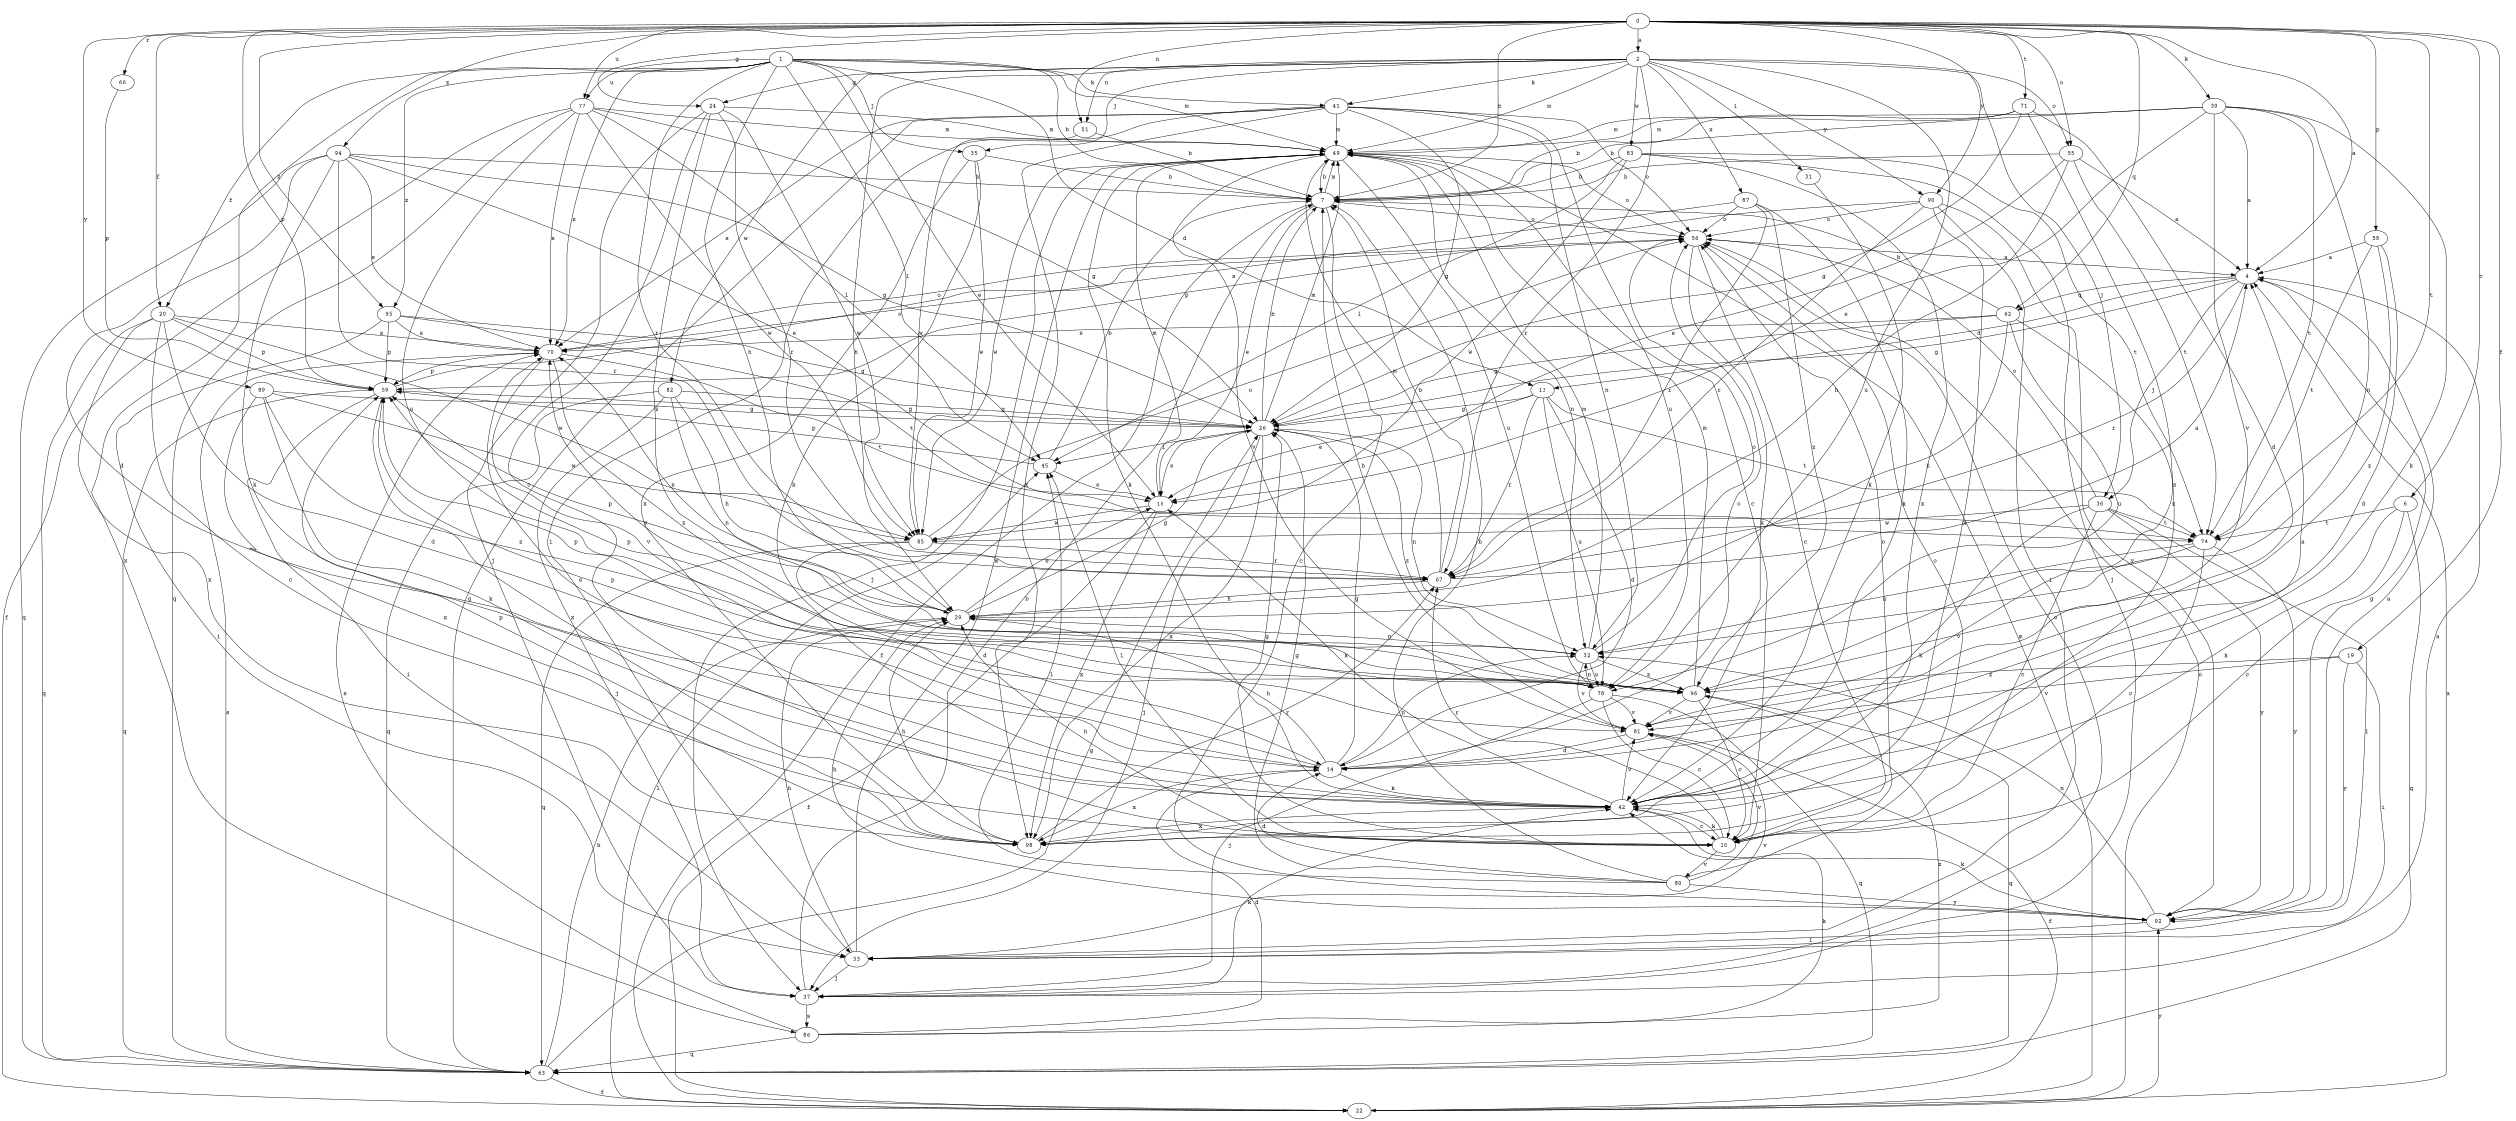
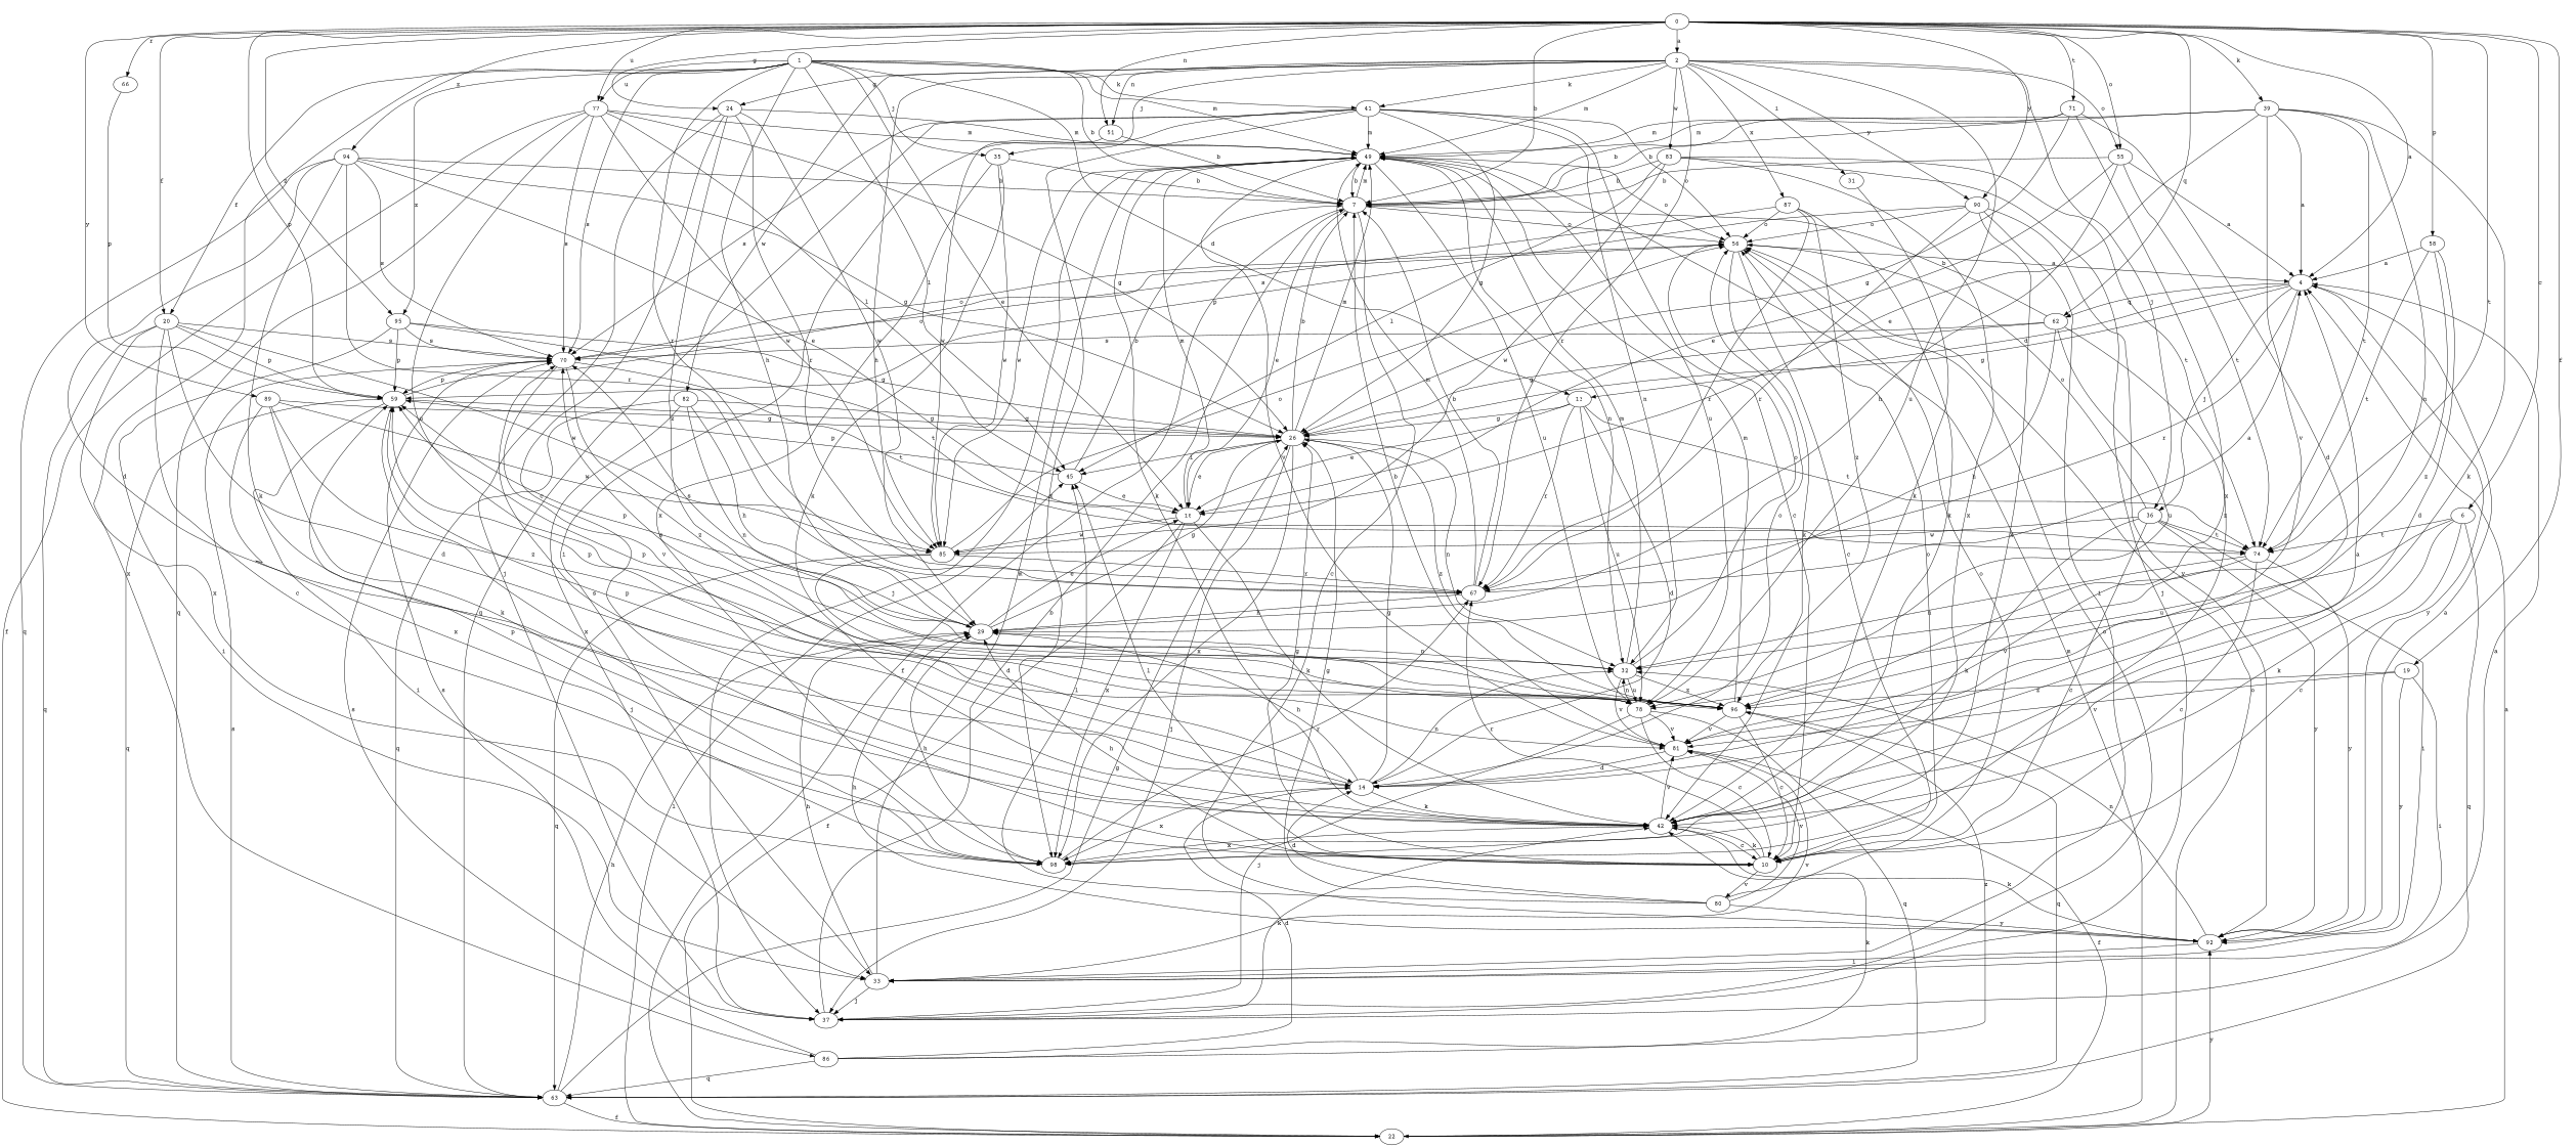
  strict digraph {
    fontname="Courier Prime"
    node [fontname="Courier Prime"]
    edge [fontname="Courier Prime"]
    0
    2
    4
    7
    n5 [label=6]
    19
    20
    24
    39
    51
    55
    58
    59
    62
    66
    71
    74
    77
    89
    90
    94
    95
    29
    35
    41
    49
    67
    31
    36
    78
    82
    83
    87
    13
    26
    92
    18
    22
    56
    10
    42
    63
    33
    81
    96
    70
    14
    n48 [label=98]
    85
    37
    n51 [label=32]
    45
    1
    86
    80
    0 -> 2 [label=a]
    0 -> 4 [label=a]
    0 -> 7 [label=b]
    0 -> n5 [label=c]
    0 -> 19 [label=f]
    0 -> 20 [label=f]
    0 -> 24 [label=g]
    0 -> 39 [label=k]
    0 -> 51 [label=n]
    0 -> 55 [label=o]
    0 -> 58 [label=p]
    0 -> 59 [label=p]
    0 -> 62 [label=q]
    0 -> 66 [label=r]
    0 -> 71 [label=t]
    0 -> 74 [label=t]
    0 -> 77 [label=u]
    0 -> 89 [label=y]
    0 -> 90 [label=y]
    0 -> 94 [label=z]
    0 -> 95 [label=z]
    2 -> 24 [label=g]
    2 -> 51 [label=n]
    2 -> 55 [label=o]
    2 -> 90 [label=y]
    2 -> 29 [label=h]
    2 -> 35 [label=j]
    2 -> 41 [label=k]
    2 -> 49 [label=m]
    2 -> 67 [label=r]
    2 -> 31 [label=i]
    2 -> 36 [label=j]
    2 -> 78 [label=u]
    2 -> 82 [label=w]
    2 -> 83 [label=w]
    2 -> 87 [label=x]
    4 -> 62 [label=q]
    4 -> 67 [label=r]
    4 -> 36 [label=j]
    4 -> 13 [label=d]
    4 -> 26 [label=g]
-   4 -> 92 [label=g]
+   4 -> 92 [label=y]
    7 -> 49 [label=m]
    7 -> 92 [label=c]
    7 -> 18 [label=e]
    7 -> 22 [label=f]
    7 -> 56 [label=o]
    n5 -> 74 [label=t]
+   n5 -> 78 [label=u]
    n5 -> 10 [label=c]
    n5 -> 42 [label=k]
    n5 -> 63 [label=q]
    19 -> 92 [label=y]
    19 -> 33 [label=i]
    19 -> 81 [label=v]
    19 -> 96 [label=z]
    20 -> 59 [label=p]
    20 -> 10 [label=c]
    20 -> 63 [label=q]
    20 -> 70 [label=s]
    20 -> 14 [label=d]
    20 -> n48 [label=x]
    20 -> 85 [label=w]
    24 -> 49 [label=m]
    24 -> 67 [label=r]
    24 -> 10 [label=c]
    24 -> 96 [label=z]
    24 -> 85 [label=w]
    24 -> 37 [label=j]
    39 -> 4 [label=a]
    39 -> 7 [label=b]
    39 -> 74 [label=t]
    39 -> 49 [label=m]
    39 -> 18 [label=e]
    39 -> 42 [label=k]
    39 -> 81 [label=v]
    39 -> n51 [label=n]
    51 -> 7 [label=b]
    51 -> 85 [label=w]
    55 -> 4 [label=a]
    55 -> 7 [label=b]
    55 -> 74 [label=t]
    55 -> 29 [label=h]
    55 -> 18 [label=e]
    58 -> 4 [label=a]
    58 -> 74 [label=t]
    58 -> 96 [label=z]
    58 -> 14 [label=d]
    59 -> 26 [label=g]
    59 -> 56 [label=o]
    59 -> 63 [label=q]
    59 -> 33 [label=i]
    59 -> n48 [label=x]
    62 -> 7 [label=b]
    62 -> 29 [label=h]
    62 -> 78 [label=u]
    62 -> 26 [label=g]
    62 -> 96 [label=z]
    62 -> 70 [label=s]
    66 -> 59 [label=p]
    71 -> 7 [label=b]
    71 -> 49 [label=m]
    71 -> 26 [label=g]
    71 -> 14 [label=d]
    71 -> n48 [label=x]
    74 -> 92 [label=y]
    74 -> 10 [label=c]
    74 -> 81 [label=v]
    74 -> n51 [label=n]
    77 -> 49 [label=m]
    77 -> 78 [label=u]
    77 -> 26 [label=g]
    77 -> 22 [label=f]
    77 -> 63 [label=q]
    77 -> 70 [label=s]
    77 -> 85 [label=w]
    77 -> 45 [label=l]
    89 -> 26 [label=g]
    89 -> 42 [label=k]
    89 -> 96 [label=z]
    89 -> n48 [label=x]
    89 -> 85 [label=w]
    90 -> 59 [label=p]
    90 -> 67 [label=r]
    90 -> 92 [label=y]
    90 -> 56 [label=o]
    90 -> 33 [label=i]
    90 -> n48 [label=x]
    94 -> 7 [label=b]
    94 -> 67 [label=r]
    94 -> 26 [label=g]
    94 -> 18 [label=e]
    94 -> 42 [label=k]
    94 -> 63 [label=q]
    94 -> 70 [label=s]
    94 -> 14 [label=d]
    95 -> 59 [label=p]
    95 -> 74 [label=t]
    95 -> 26 [label=g]
    95 -> 33 [label=i]
    95 -> 70 [label=s]
    29 -> 59 [label=p]
    29 -> 26 [label=g]
    29 -> 18 [label=e]
    29 -> 70 [label=s]
    29 -> n51 [label=n]
    35 -> 7 [label=b]
    35 -> 42 [label=k]
    35 -> n48 [label=x]
    35 -> 85 [label=w]
    41 -> 49 [label=m]
    41 -> 78 [label=u]
    41 -> 26 [label=g]
    41 -> 56 [label=o]
    41 -> 63 [label=q]
    41 -> 33 [label=i]
    41 -> 70 [label=s]
    41 -> n48 [label=x]
    41 -> n51 [label=n]
    49 -> 7 [label=b]
    49 -> 78 [label=u]
    49 -> 56 [label=o]
    49 -> 10 [label=c]
    49 -> 42 [label=k]
    49 -> 81 [label=v]
    49 -> 85 [label=w]
    49 -> 37 [label=j]
    49 -> n51 [label=n]
    67 -> 4 [label=a]
    67 -> 7 [label=b]
    67 -> 29 [label=h]
    67 -> 49 [label=m]
    31 -> 42 [label=k]
    36 -> 74 [label=t]
    36 -> 92 [label=y]
    36 -> 56 [label=o]
    36 -> 10 [label=c]
    36 -> 42 [label=k]
    36 -> 33 [label=i]
    36 -> 85 [label=w]
    78 -> 59 [label=p]
    78 -> 10 [label=c]
    78 -> 63 [label=q]
    78 -> 81 [label=v]
    78 -> 70 [label=s]
    78 -> 37 [label=j]
    78 -> n51 [label=n]
    82 -> 29 [label=h]
    82 -> 26 [label=g]
    82 -> 63 [label=q]
    82 -> 37 [label=j]
    82 -> n51 [label=n]
    83 -> 7 [label=b]
    83 -> 74 [label=t]
    83 -> n48 [label=x]
    83 -> 85 [label=w]
    83 -> 37 [label=j]
    83 -> 45 [label=l]
    87 -> 67 [label=r]
    87 -> 56 [label=o]
    87 -> 42 [label=k]
    87 -> 96 [label=z]
    87 -> 70 [label=s]
    13 -> 74 [label=t]
    13 -> 67 [label=r]
    13 -> 78 [label=u]
    13 -> 26 [label=g]
    13 -> 18 [label=e]
    13 -> 14 [label=d]
    26 -> 7 [label=b]
    26 -> 49 [label=m]
    26 -> 18 [label=e]
    26 -> 96 [label=z]
    26 -> n48 [label=x]
    26 -> 37 [label=j]
    26 -> n51 [label=n]
    26 -> 45 [label=l]
    92 -> 4 [label=a]
    92 -> 29 [label=h]
    92 -> 42 [label=k]
    92 -> 33 [label=i]
    92 -> n51 [label=n]
    18 -> 49 [label=m]
    18 -> 22 [label=f]
-   42 -> 18 [label=k]
+   18 -> 42 [label=k]
    18 -> n48 [label=x]
    18 -> 85 [label=w]
    22 -> 4 [label=a]
    22 -> 49 [label=m]
    22 -> 92 [label=y]
    22 -> 56 [label=o]
    22 -> 45 [label=l]
    56 -> 4 [label=a]
    56 -> 10 [label=c]
    56 -> 42 [label=k]
    10 -> 29 [label=h]
    10 -> 67 [label=r]
    10 -> 26 [label=g]
    10 -> 56 [label=o]
    10 -> 42 [label=k]
    10 -> 45 [label=l]
    10 -> 80 [label=v]
    42 -> 4 [label=a]
    42 -> 10 [label=c]
    42 -> 81 [label=v]
    42 -> 70 [label=s]
    42 -> n48 [label=x]
    63 -> 29 [label=h]
    63 -> 26 [label=g]
    63 -> 22 [label=f]
    63 -> 70 [label=s]
    33 -> 29 [label=h]
    33 -> 49 [label=m]
    33 -> 81 [label=v]
    33 -> 37 [label=j]
    81 -> 7 [label=b]
    81 -> 22 [label=f]
    81 -> 14 [label=d]
    96 -> 59 [label=p]
    96 -> 49 [label=m]
    96 -> 10 [label=c]
    96 -> 63 [label=q]
    96 -> 81 [label=v]
    70 -> 59 [label=p]
    70 -> 74 [label=t]
    70 -> 56 [label=o]
    70 -> 81 [label=v]
    70 -> 96 [label=z]
    14 -> 59 [label=p]
    14 -> 29 [label=h]
    14 -> 26 [label=g]
    14 -> 56 [label=o]
    14 -> 42 [label=k]
    14 -> n48 [label=x]
    14 -> n51 [label=n]
    n48 -> 59 [label=p]
    n48 -> 29 [label=h]
    n48 -> 67 [label=r]
    85 -> 67 [label=r]
    85 -> 56 [label=o]
    85 -> 63 [label=q]
    85 -> 14 [label=d]
    37 -> 4 [label=a]
    37 -> 7 [label=b]
    37 -> 56 [label=o]
    37 -> 42 [label=k]
-   37 -> 86 [label=s]
+   37 -> 70 [label=s]
    n51 -> 49 [label=m]
    n51 -> 78 [label=u]
    n51 -> 56 [label=o]
    n51 -> 81 [label=v]
    n51 -> 96 [label=z]
    45 -> 7 [label=b]
    45 -> 59 [label=p]
    45 -> 18 [label=e]
    1 -> 7 [label=b]
    1 -> 20 [label=f]
    1 -> 77 [label=u]
    1 -> 95 [label=z]
    1 -> 29 [label=h]
    1 -> 35 [label=j]
    1 -> 41 [label=k]
    1 -> 49 [label=m]
    1 -> 67 [label=r]
    1 -> 13 [label=d]
    1 -> 18 [label=e]
    1 -> 70 [label=s]
    1 -> 45 [label=l]
    1 -> 86 [label=x]
    86 -> 42 [label=k]
    86 -> 63 [label=q]
    86 -> 96 [label=z]
    86 -> 70 [label=s]
    86 -> 14 [label=d]
-   80 -> 7 [label=b]
    80 -> 26 [label=g]
    80 -> 92 [label=y]
    80 -> 56 [label=o]
    80 -> 81 [label=v]
    80 -> 14 [label=d]
    80 -> 45 [label=l]
  }
